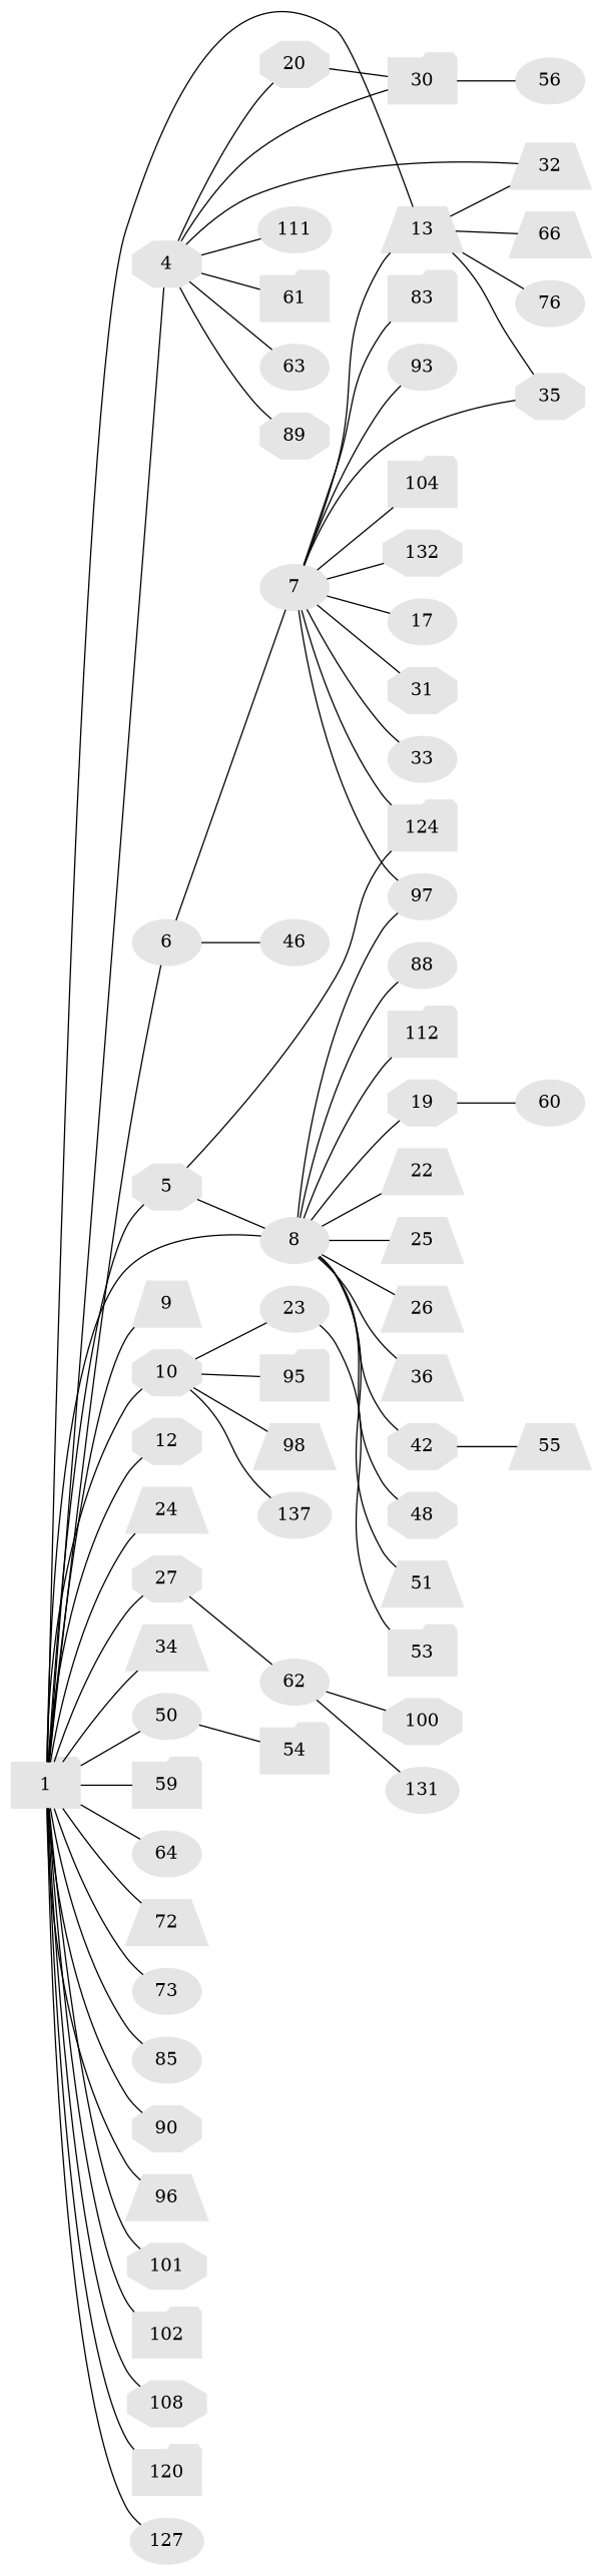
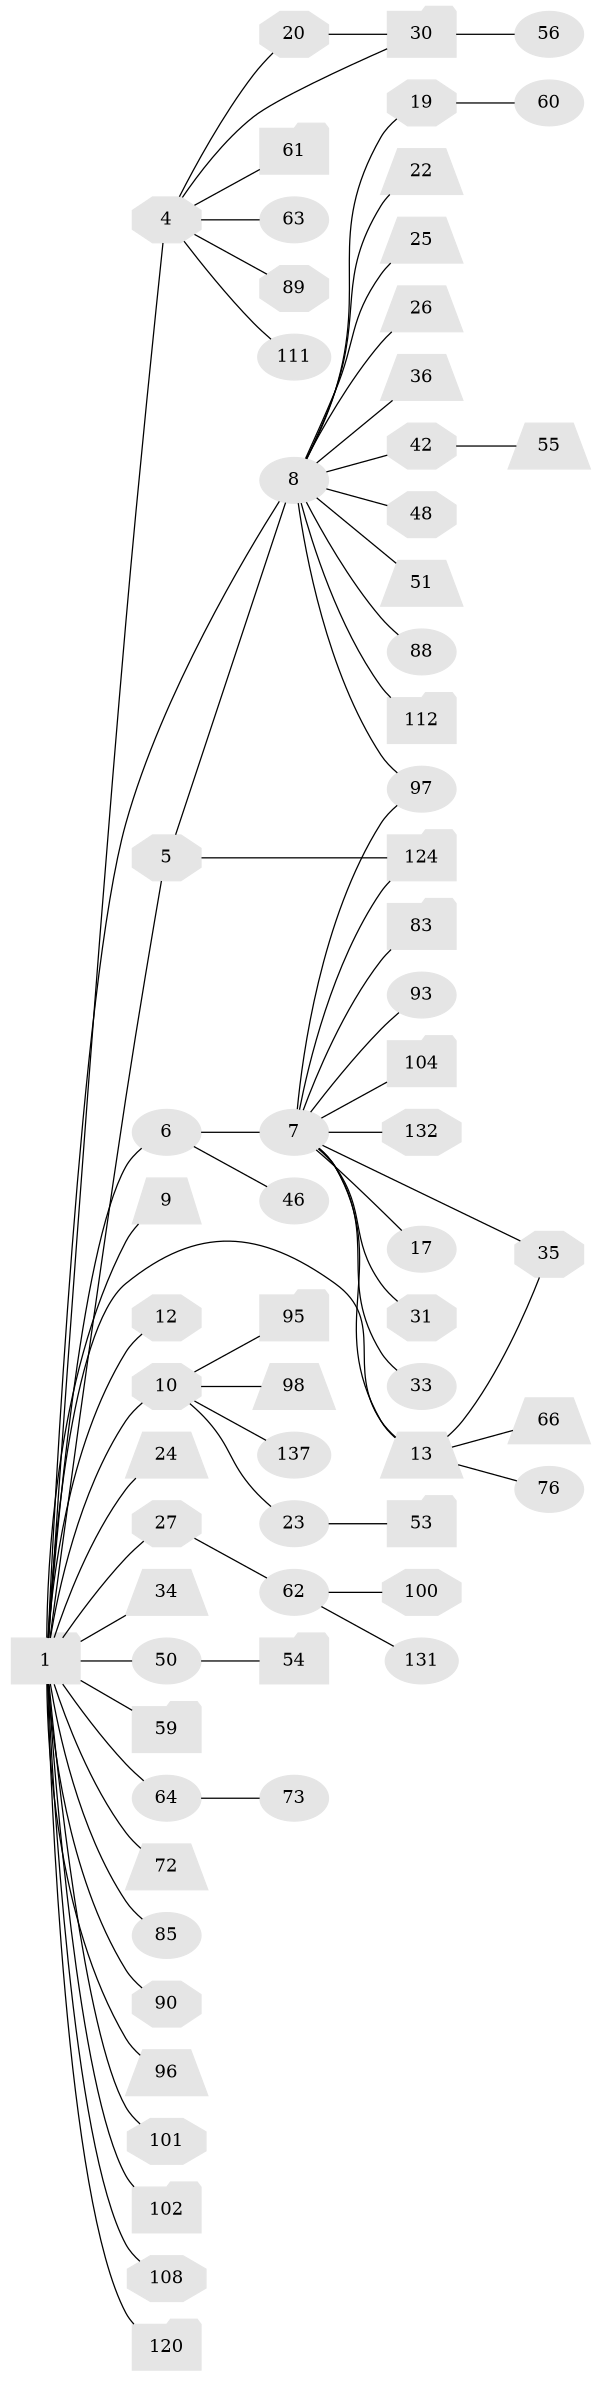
  graph {
    rankdir=LR
    node [color=gray90 shape=ellipse style=filled]
    1 [shape=folder super="+2+11"]
    4 [shape=octagon super="+18+79+75+84"]
    5 [shape=octagon]
    6 [super="+39+67+45"]
    8 [super="+16+43+34+52"]
    9 [shape=trapezium super="+99+107+86"]
    10 [shape=octagon super="+57"]
    12 [shape=octagon]
    13 [shape=trapezium super="+21+87+28+14+41+71"]
    24 [shape=trapezium super="+37+106"]
    27 [shape=octagon super="+109"]
    n12 [label=34 shape=trapezium super="+133"]
    50
    59 [shape=folder super="+103"]
    64
    72 [shape=trapezium]
    73
    85
    90 [shape=octagon super="+121"]
    96 [shape=trapezium]
    101 [shape=octagon]
    102 [shape=folder super="+113"]
    108 [shape=octagon]
    120 [shape=folder]
-   127
    20 [shape=octagon]
    30 [shape=folder super="+40"]
-   32 [shape=trapezium super="+69+134+94"]
    61 [shape=folder]
    63
    89 [shape=octagon super="+130"]
    111
    124 [shape=folder super="+136"]
    7 [super="+15+44"]
    46
    97
    19 [shape=octagon]
    22 [shape=trapezium]
    25 [shape=trapezium super="+117"]
    26 [shape=trapezium]
    36 [shape=trapezium]
    42 [shape=octagon super="+125"]
    48 [shape=octagon super="+80"]
    51 [shape=trapezium super="+68"]
    88
    112 [shape=folder]
    23 [super="+58+29"]
    95 [shape=folder]
    98 [shape=trapezium]
    137
    35 [shape=octagon]
    66 [shape=trapezium super="+78"]
    76
    62
    54 [shape=folder]
    56 [super="+74+77+105"]
    17
    31 [shape=octagon]
    33
    83 [shape=folder]
    93
    104 [shape=folder]
    132 [shape=octagon]
    60
    55 [shape=trapezium]
    53 [shape=folder]
    100 [shape=octagon]
    131
    1 -- 4
    1 -- 5
    1 -- 6
    1 -- 8
    1 -- 9
    1 -- 10
    1 -- 12
    1 -- 13
    1 -- 24
    1 -- 27
    1 -- n12
    1 -- 50
    1 -- 59
    1 -- 64
    1 -- 72
-   1 -- 73
+   64 -- 73
    1 -- 85
    1 -- 90
    1 -- 96 [weight=2]
    1 -- 101
    1 -- 102
    1 -- 108
    1 -- 120
-   1 -- 127
    4 -- 20
    4 -- 30
-   4 -- 32
    4 -- 61
    4 -- 63
    4 -- 89
    4 -- 111
    5 -- 8
    5 -- 124
    6 -- 7
    6 -- 46
    8 -- 97
    8 -- 19
    8 -- 22
    8 -- 25 [weight=2]
    8 -- 26
    8 -- 36
    8 -- 42
    8 -- 48
    8 -- 51
    8 -- 88
    8 -- 112
    10 -- 23
    10 -- 95
    10 -- 98
    10 -- 137
-   13 -- 32
    13 -- 35
    13 -- 66
    13 -- 76
    27 -- 62
    50 -- 54
    20 -- 30
    30 -- 56
    7 -- 13
    7 -- 124
    7 -- 97
    7 -- 35
    7 -- 17
    7 -- 31
    7 -- 33
    7 -- 83
    7 -- 93
    7 -- 104
    7 -- 132
    19 -- 60
    42 -- 55
    23 -- 53
    62 -- 100
    62 -- 131
  }
